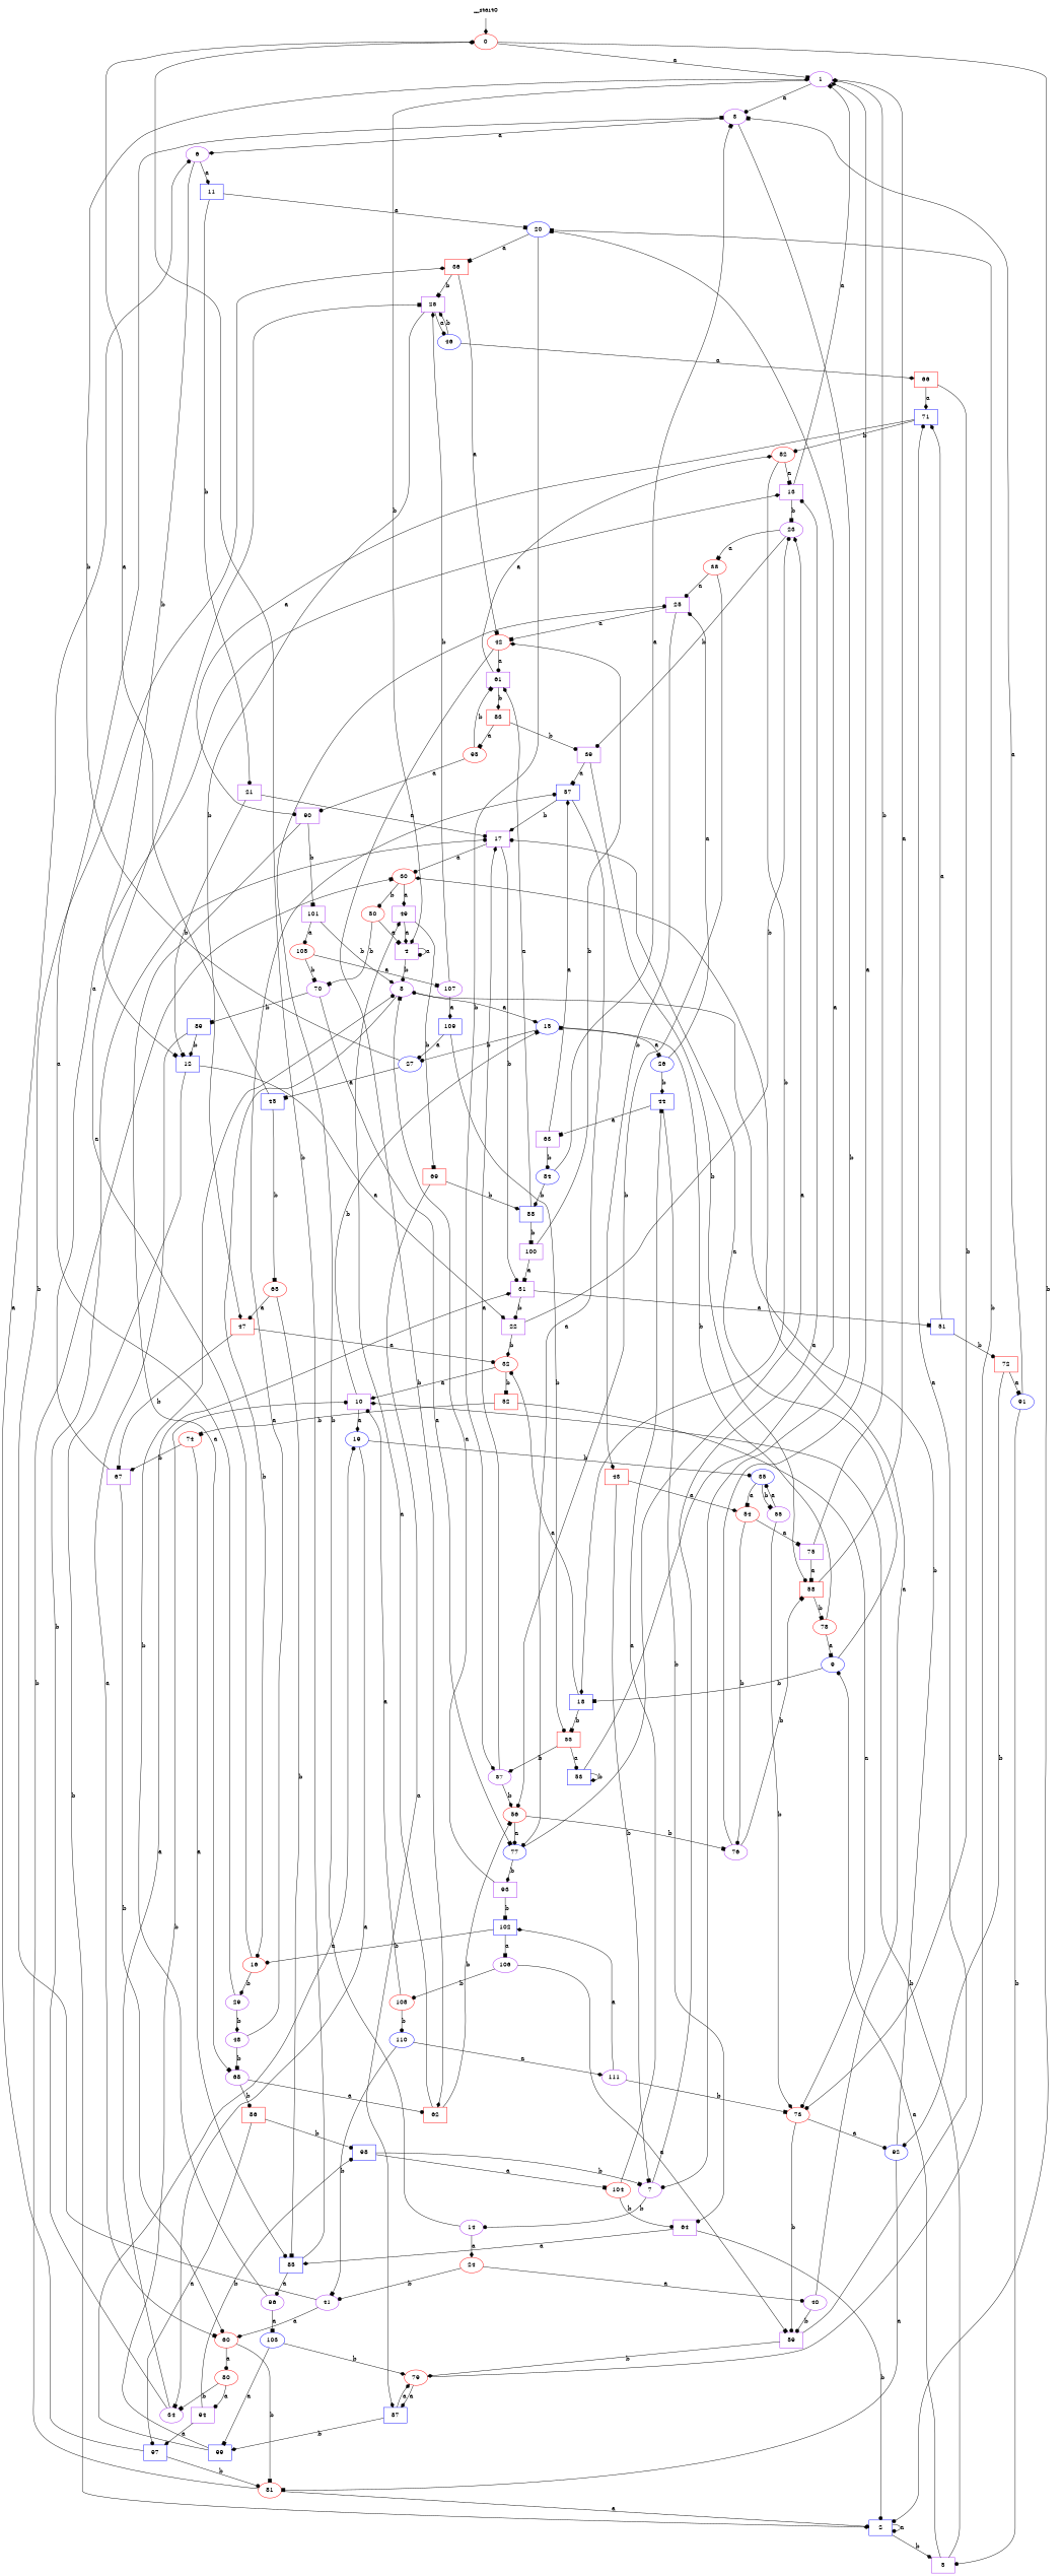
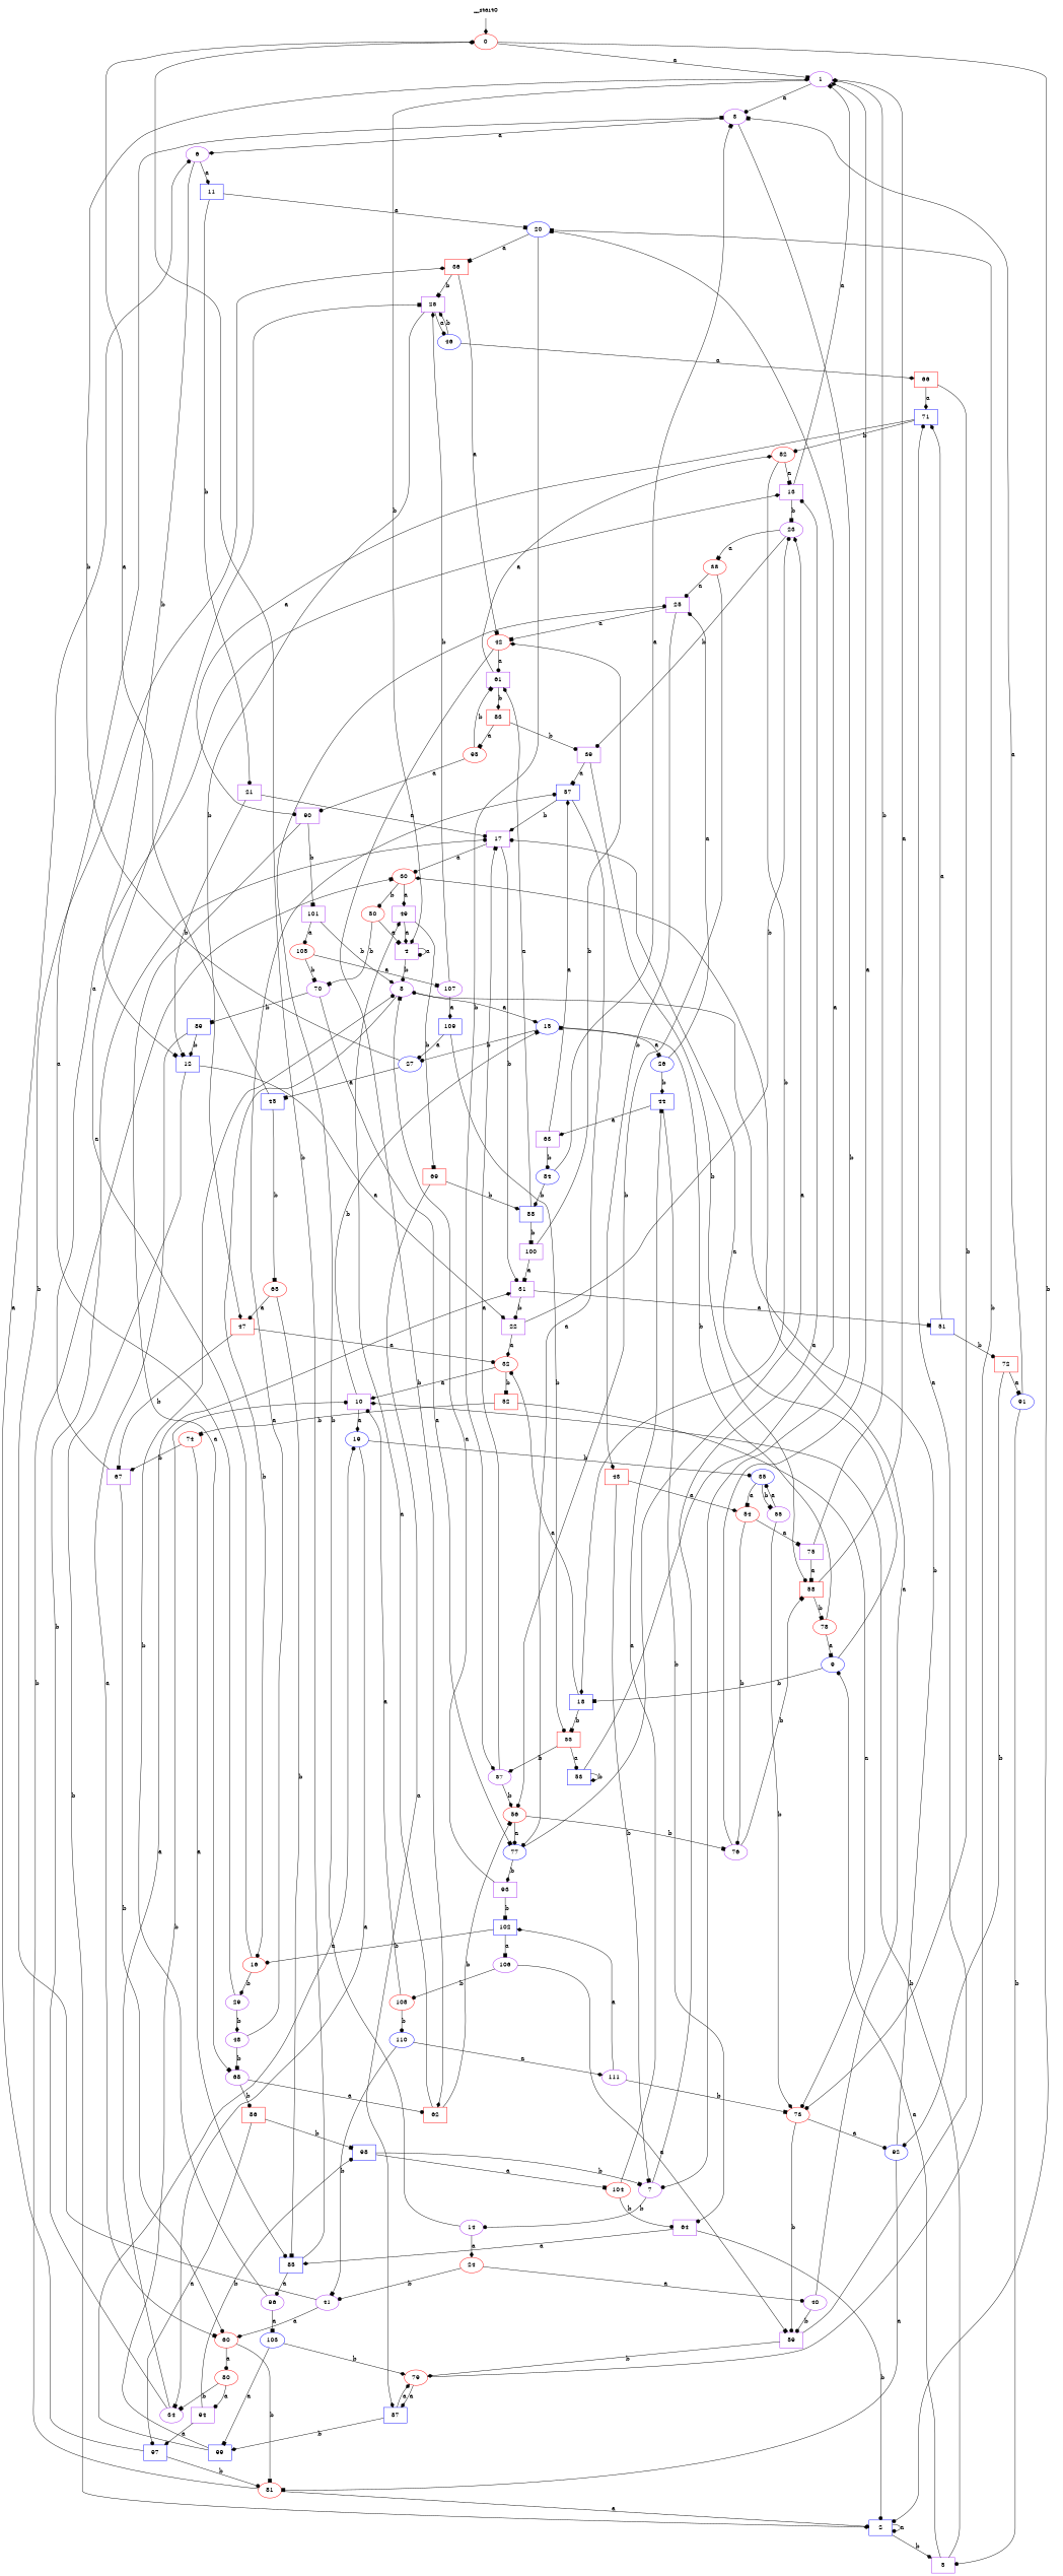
  digraph {
    node [color=purple shape=ellipse]
    edge [arrowhead=dot]
    __start0 [color=blue shape=none]
    0 [color=red]
    1
    2 [color=blue shape=box]
    3
    4 [shape=box]
    5 [shape=box]
    6
    7
    8
    9 [color=blue]
    10 [shape=box]
    11 [color=blue shape=box]
    12 [color=blue shape=box]
    13 [shape=box]
    14
    15 [color=blue]
    16 [color=red]
    17 [shape=box]
    18 [color=blue shape=box]
    19 [color=blue]
    20 [color=blue]
    21 [shape=box]
    22 [shape=box]
    23
    24 [color=red]
    25 [shape=box]
    26 [color=blue]
    27 [color=blue]
    28 [shape=box]
    29
    30 [color=red]
    31 [shape=box]
    32 [color=red]
    33 [color=red shape=box]
    34
    35 [color=blue]
    36 [color=red shape=box]
    37
    38 [color=red]
    39 [shape=box]
    40
    41
    42 [color=red]
    43 [color=red shape=box]
    44 [color=blue shape=box]
    45 [color=blue shape=box]
    46 [color=blue]
    47 [color=red shape=box]
    48
    49 [shape=box]
    50 [color=red]
    51 [color=blue shape=box]
    52 [color=red shape=box]
    53 [color=blue shape=box]
    54 [color=red]
    55
    56 [color=red]
    57 [color=blue shape=box]
    58 [color=red shape=box]
    59 [shape=box]
    60 [color=red]
    61 [shape=box]
    62 [color=red shape=box]
    63 [shape=box]
    64 [shape=box]
    65 [color=red]
    66 [color=red shape=box]
    67 [shape=box]
    68
    69 [color=red shape=box]
    70
    71 [color=blue shape=box]
    72 [color=red shape=box]
    73 [color=red]
    74 [color=red]
    75 [shape=box]
    76
    77 [color=blue]
    78 [color=red]
    79 [color=red]
    80 [color=red]
    81 [color=red]
    82 [color=red]
    83 [color=red shape=box]
    84 [color=blue]
    85 [color=blue shape=box]
    86 [color=red shape=box]
    87 [color=blue shape=box]
    88 [color=blue shape=box]
    89 [color=blue shape=box]
    90 [shape=box]
    91 [color=blue]
    92 [color=blue]
    93 [shape=box]
    94 [shape=box]
    95 [color=red]
    96
    97 [color=blue shape=box]
    98 [color=blue shape=box]
    99 [color=blue shape=box]
    100 [shape=box]
    101 [shape=box]
    102 [color=blue shape=box]
    103 [color=blue]
    104 [color=red]
    105 [color=red]
    106
    107
    108 [color=red]
    109 [color=blue shape=box]
    110 [color=blue]
    111
    __start0 -> 0 [arrowhead=diamond]
    0 -> 1 [arrowhead=box label=a]
    0 -> 2 [label=b]
    1 -> 3 [label=a]
    1 -> 4 [arrowhead=diamond label=b]
    2 -> 2 [label=a]
    2 -> 5 [arrowhead=diamond label=b]
    3 -> 6 [arrowhead=diamond label=a]
    3 -> 7 [label=b]
    4 -> 4 [label=a]
    4 -> 8 [label=b]
    5 -> 9 [label=a]
    5 -> 10 [arrowhead=diamond label=b]
    6 -> 11 [arrowhead=diamond label=a]
    6 -> 12 [arrowhead=box label=b]
    7 -> 13 [label=a]
    7 -> 14 [label=b]
    8 -> 15 [arrowhead=diamond label=a]
    8 -> 16 [label=b]
    9 -> 17 [label=a]
    9 -> 18 [arrowhead=box label=b]
    10 -> 15 [arrowhead=box label=b]
    10 -> 19 [arrowhead=diamond label=a]
    11 -> 20 [arrowhead=box label=a]
    11 -> 21 [label=b]
    12 -> 2 [arrowhead=diamond label=b]
    12 -> 22 [arrowhead=diamond label=a]
    13 -> 1 [arrowhead=box label=a]
    13 -> 23 [arrowhead=box label=b]
    14 -> 24 [arrowhead=diamond label=a]
    14 -> 25 [label=b]
    15 -> 26 [arrowhead=box label=a]
    15 -> 27 [label=b]
    16 -> 28 [arrowhead=box label=a]
    16 -> 29 [arrowhead=diamond label=b]
    17 -> 30 [label=a]
    17 -> 31 [label=b]
    18 -> 32 [label=a]
    18 -> 33 [arrowhead=box label=b]
    19 -> 34 [arrowhead=box label=a]
    19 -> 35 [label=b]
    20 -> 36 [arrowhead=box label=a]
    20 -> 37 [arrowhead=diamond label=b]
    21 -> 12 [arrowhead=box label=b]
    21 -> 17 [label=a]
    22 -> 23 [label=b]
-   22 -> 32 [arrowhead=diamond label=b]
+   22 -> 32 [arrowhead=diamond label=a]
    23 -> 38 [arrowhead=box label=a]
    23 -> 39 [label=b]
    24 -> 40 [label=a]
    24 -> 41 [label=b]
    25 -> 42 [arrowhead=box label=a]
    25 -> 43 [arrowhead=diamond label=b]
    26 -> 25 [arrowhead=diamond label=a]
    26 -> 44 [arrowhead=diamond label=b]
    27 -> 1 [arrowhead=diamond label=b]
    27 -> 45 [arrowhead=box label=a]
    28 -> 46 [label=a]
    28 -> 47 [arrowhead=diamond label=b]
    29 -> 3 [arrowhead=box label=a]
    29 -> 48 [arrowhead=diamond label=b]
    30 -> 49 [arrowhead=diamond label=a]
    30 -> 50 [label=b]
    31 -> 22 [label=b]
    31 -> 51 [arrowhead=box label=a]
    32 -> 10 [arrowhead=diamond label=a]
    32 -> 52 [arrowhead=box label=b]
    33 -> 37 [arrowhead=diamond label=b]
    33 -> 53 [label=a]
    34 -> 17 [label=b]
    34 -> 31 [arrowhead=diamond label=a]
    35 -> 54 [arrowhead=box label=a]
    35 -> 55 [arrowhead=box label=b]
    36 -> 28 [arrowhead=box label=b]
    36 -> 42 [arrowhead=box label=a]
-   37 -> 17 [arrowhead=diamond label=a]
+   37 -> 17 [arrowhead=box label=a]
    37 -> 56 [arrowhead=diamond label=b]
    38 -> 25 [label=a]
    38 -> 56 [label=b]
    39 -> 57 [arrowhead=box label=a]
    39 -> 58 [label=b]
    40 -> 30 [arrowhead=diamond label=a]
    40 -> 59 [label=b]
    41 -> 36 [arrowhead=diamond label=b]
    41 -> 60 [arrowhead=diamond label=a]
    42 -> 61 [label=a]
    42 -> 62 [arrowhead=diamond label=b]
    43 -> 7 [arrowhead=box label=b]
    43 -> 54 [arrowhead=diamond label=a]
-   44 -> 63 [arrowhead=box label=a]
+   44 -> 63 [arrowhead=diamond label=a]
    44 -> 64 [label=b]
    45 -> 0 [label=a]
    45 -> 65 [arrowhead=box label=b]
    46 -> 28 [arrowhead=diamond label=b]
    46 -> 66 [arrowhead=diamond label=a]
    47 -> 32 [label=a]
    47 -> 67 [arrowhead=box label=b]
    48 -> 57 [label=a]
    48 -> 68 [arrowhead=box label=b]
    49 -> 4 [arrowhead=diamond label=a]
    49 -> 69 [arrowhead=box label=b]
    50 -> 4 [arrowhead=box label=a]
    50 -> 70 [arrowhead=box label=b]
    51 -> 71 [arrowhead=diamond label=a]
    51 -> 72 [label=b]
    52 -> 73 [label=a]
    52 -> 74 [arrowhead=box label=b]
    53 -> 20 [arrowhead=box label=a]
    53 -> 53 [arrowhead=diamond label=b]
    54 -> 75 [arrowhead=box label=a]
    54 -> 76 [label=b]
    55 -> 35 [label=a]
    55 -> 73 [arrowhead=diamond label=b]
    56 -> 76 [arrowhead=box label=b]
    56 -> 77 [label=a]
    57 -> 17 [arrowhead=diamond label=b]
    57 -> 77 [label=a]
    58 -> 1 [arrowhead=diamond label=a]
    58 -> 78 [arrowhead=box label=b]
    59 -> 71 [label=a]
    59 -> 79 [arrowhead=diamond label=b]
    60 -> 80 [label=a]
    60 -> 81 [arrowhead=box label=b]
    61 -> 82 [arrowhead=diamond label=a]
    61 -> 83 [arrowhead=diamond label=b]
    62 -> 49 [arrowhead=diamond label=a]
    62 -> 56 [arrowhead=box label=b]
    63 -> 57 [arrowhead=diamond label=a]
    63 -> 84 [label=b]
    64 -> 2 [label=b]
    64 -> 85 [arrowhead=diamond label=a]
    65 -> 47 [label=a]
    65 -> 85 [arrowhead=box label=b]
    66 -> 71 [arrowhead=diamond label=a]
    66 -> 73 [label=b]
    67 -> 13 [arrowhead=diamond label=a]
    67 -> 60 [label=b]
    68 -> 62 [label=a]
    68 -> 86 [label=b]
    69 -> 87 [arrowhead=diamond label=a]
    69 -> 88 [arrowhead=diamond label=b]
    70 -> 77 [arrowhead=box label=a]
    70 -> 89 [arrowhead=box label=b]
    71 -> 82 [label=b]
    71 -> 90 [label=a]
    72 -> 91 [arrowhead=box label=a]
    72 -> 92 [label=b]
    73 -> 59 [label=b]
    73 -> 92 [label=a]
    74 -> 67 [arrowhead=diamond label=b]
    74 -> 85 [label=a]
    75 -> 1 [arrowhead=diamond label=b]
    75 -> 58 [arrowhead=box label=a]
    76 -> 1 [arrowhead=diamond label=a]
    76 -> 58 [arrowhead=box label=b]
    77 -> 23 [arrowhead=diamond label=a]
    77 -> 93 [arrowhead=diamond label=b]
    78 -> 9 [arrowhead=box label=a]
    78 -> 15 [arrowhead=box label=b]
    79 -> 20 [arrowhead=box label=b]
    79 -> 87 [arrowhead=diamond label=a]
    80 -> 34 [arrowhead=box label=b]
    80 -> 94 [label=a]
    81 -> 2 [label=a]
    81 -> 30 [arrowhead=box label=b]
    82 -> 13 [arrowhead=box label=a]
    82 -> 18 [arrowhead=diamond label=b]
    83 -> 39 [label=b]
    83 -> 95 [arrowhead=box label=a]
    84 -> 3 [arrowhead=box label=a]
    84 -> 88 [arrowhead=diamond label=b]
    85 -> 0 [arrowhead=diamond label=b]
    85 -> 96 [label=a]
    86 -> 97 [label=a]
-   86 -> 98 [label=b]
+   86 -> 98 [arrowhead=box label=b]
    87 -> 79 [arrowhead=diamond label=a]
    87 -> 99 [arrowhead=diamond label=b]
    88 -> 61 [arrowhead=diamond label=a]
    88 -> 100 [arrowhead=box label=b]
    89 -> 12 [arrowhead=diamond label=b]
    89 -> 60 [arrowhead=box label=a]
    90 -> 68 [arrowhead=box label=a]
    90 -> 101 [arrowhead=box label=b]
    91 -> 3 [arrowhead=box label=a]
    91 -> 5 [label=b]
    92 -> 8 [label=b]
    92 -> 81 [arrowhead=box label=a]
    93 -> 8 [arrowhead=box label=a]
    93 -> 102 [arrowhead=box label=b]
    94 -> 97 [arrowhead=diamond label=a]
    94 -> 98 [label=b]
    95 -> 61 [arrowhead=box label=b]
    95 -> 90 [label=a]
    96 -> 8 [label=b]
    96 -> 103 [arrowhead=box label=a]
    97 -> 6 [label=a]
    97 -> 81 [label=b]
    98 -> 7 [arrowhead=box label=b]
    98 -> 104 [arrowhead=box label=a]
    99 -> 10 [label=b]
    99 -> 19 [label=a]
    100 -> 31 [arrowhead=box label=a]
    100 -> 42 [arrowhead=diamond label=b]
    101 -> 8 [arrowhead=diamond label=b]
    101 -> 105 [label=a]
    102 -> 16 [label=b]
    102 -> 106 [arrowhead=box label=a]
    103 -> 79 [arrowhead=diamond label=b]
    103 -> 99 [arrowhead=box label=a]
    104 -> 44 [arrowhead=box label=a]
    104 -> 64 [label=b]
    105 -> 70 [arrowhead=box label=b]
    105 -> 107 [arrowhead=box label=a]
    106 -> 59 [arrowhead=box label=a]
    106 -> 108 [label=b]
    107 -> 28 [arrowhead=diamond label=b]
    107 -> 109 [arrowhead=diamond label=a]
    108 -> 10 [label=a]
    108 -> 110 [label=b]
    109 -> 27 [label=a]
    109 -> 33 [label=b]
    110 -> 41 [arrowhead=box label=b]
    110 -> 111 [arrowhead=diamond label=a]
    111 -> 73 [arrowhead=box label=b]
    111 -> 102 [arrowhead=diamond label=a]
  }
